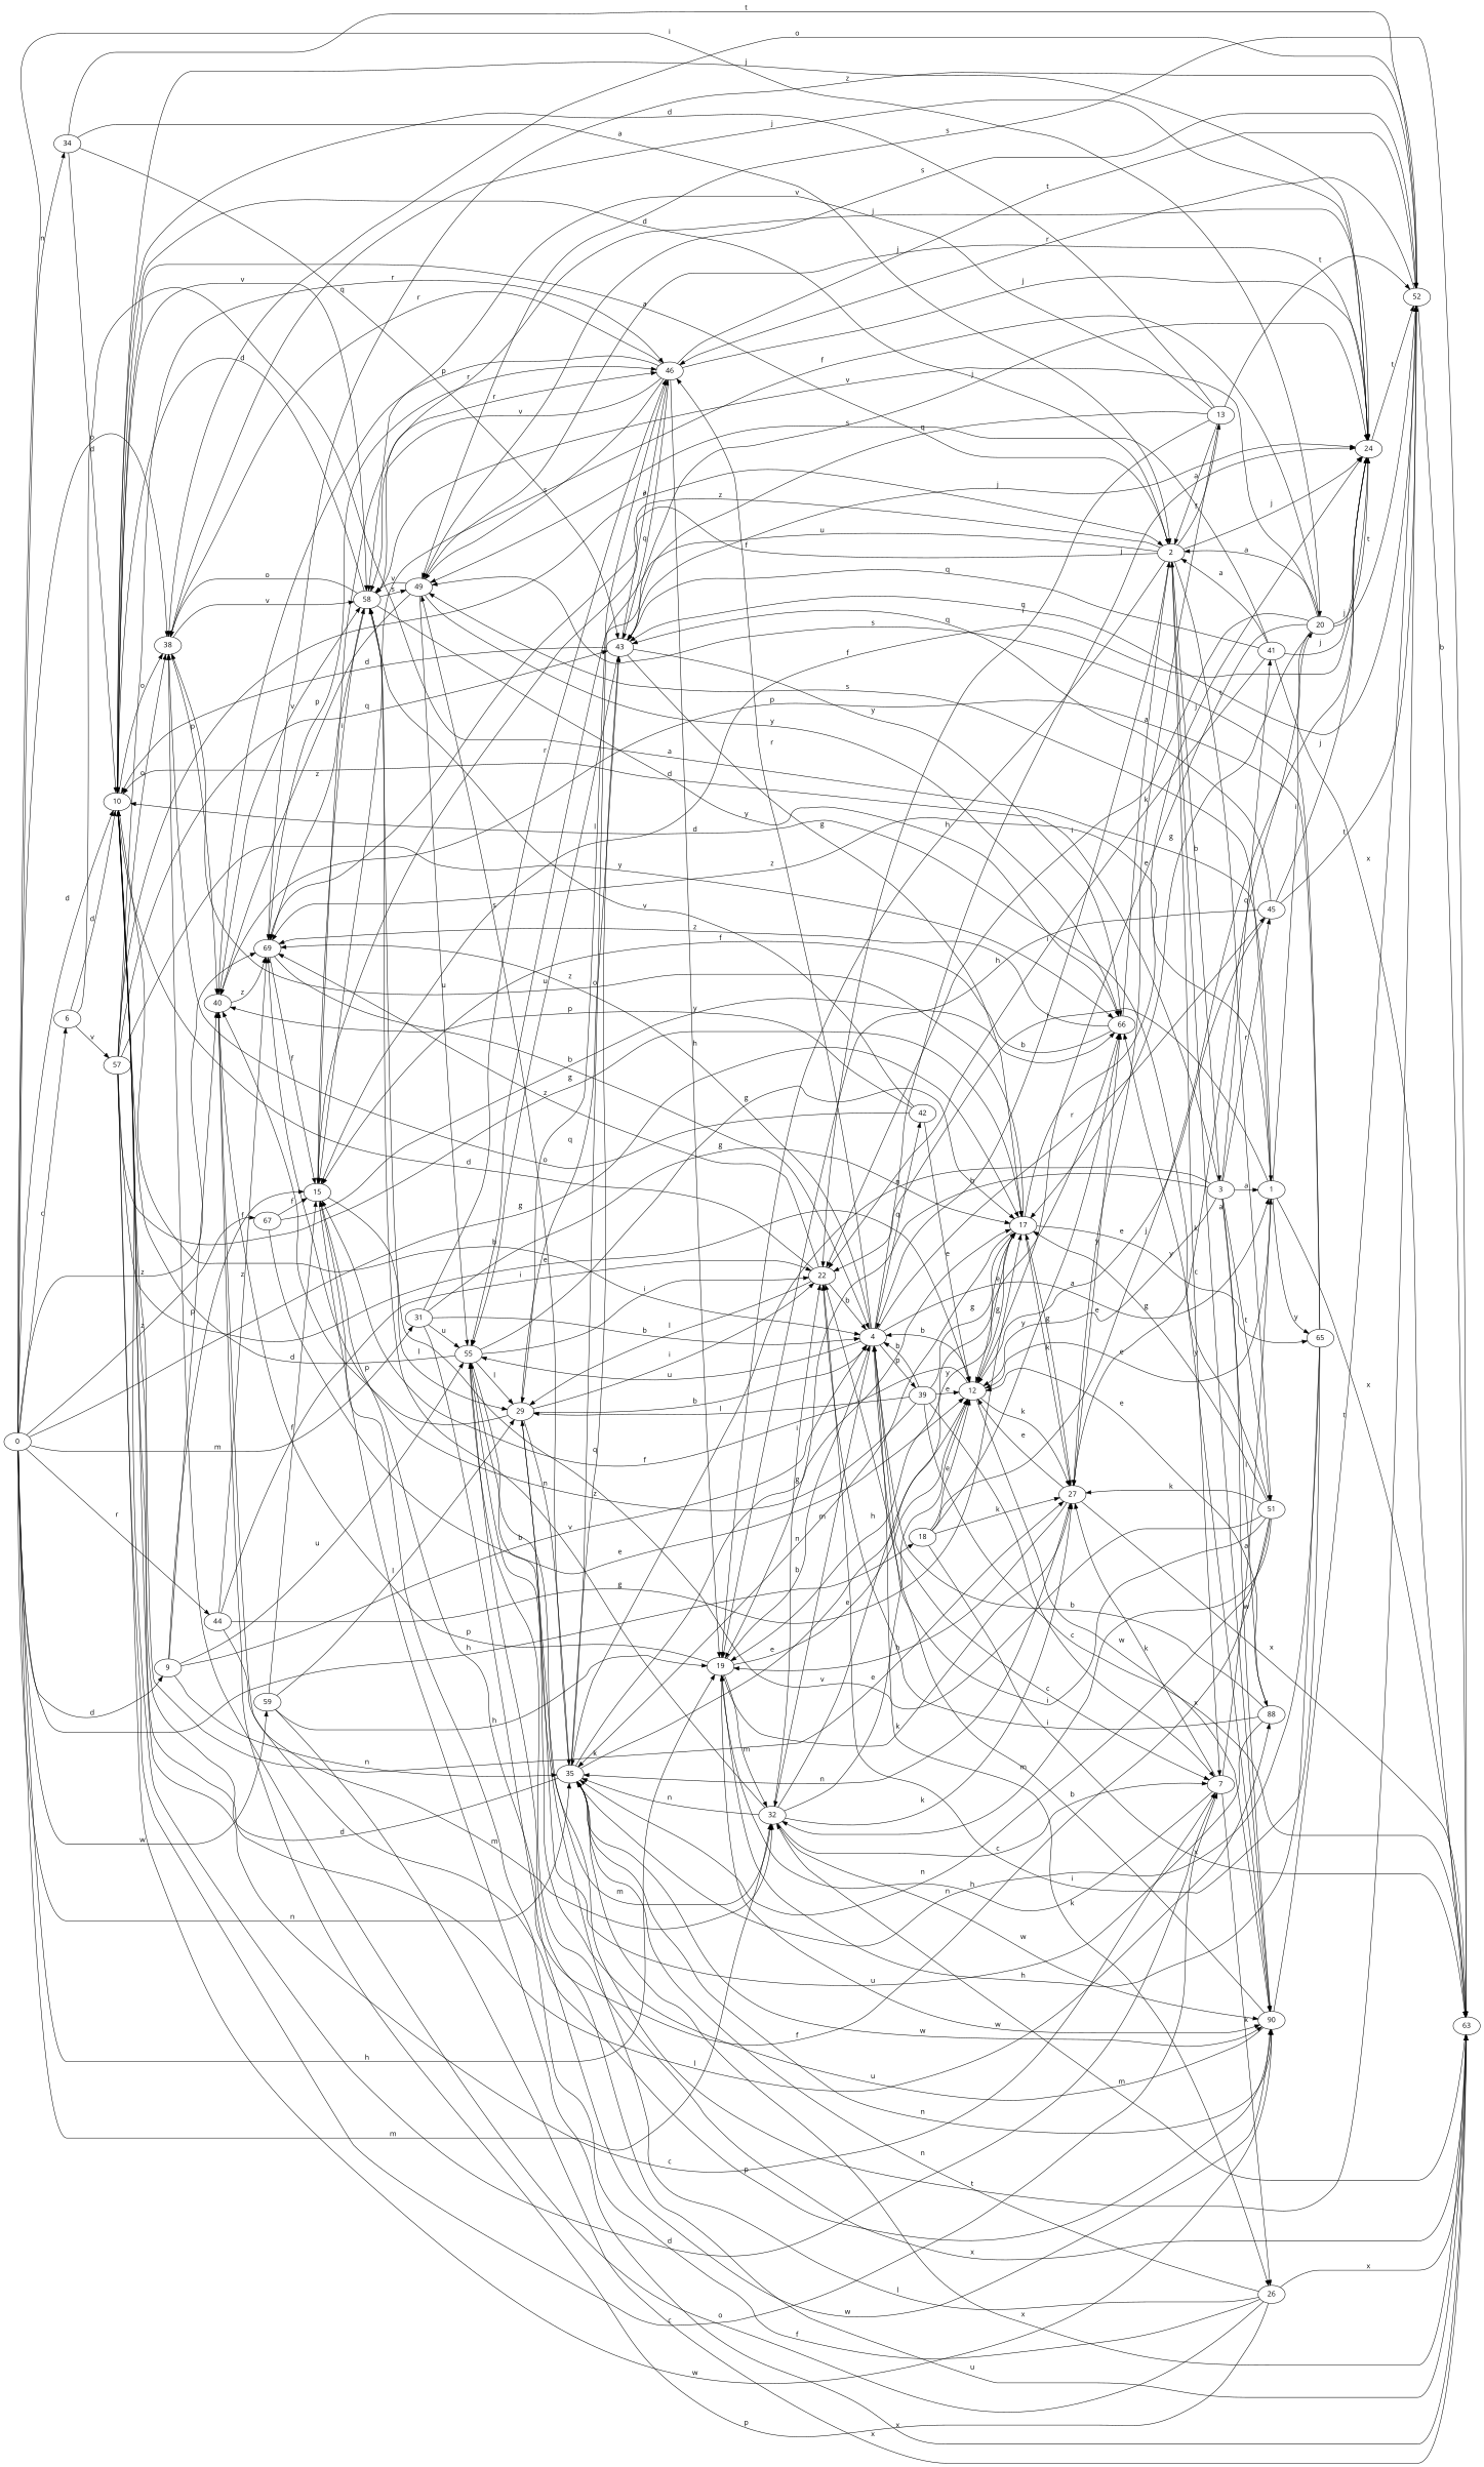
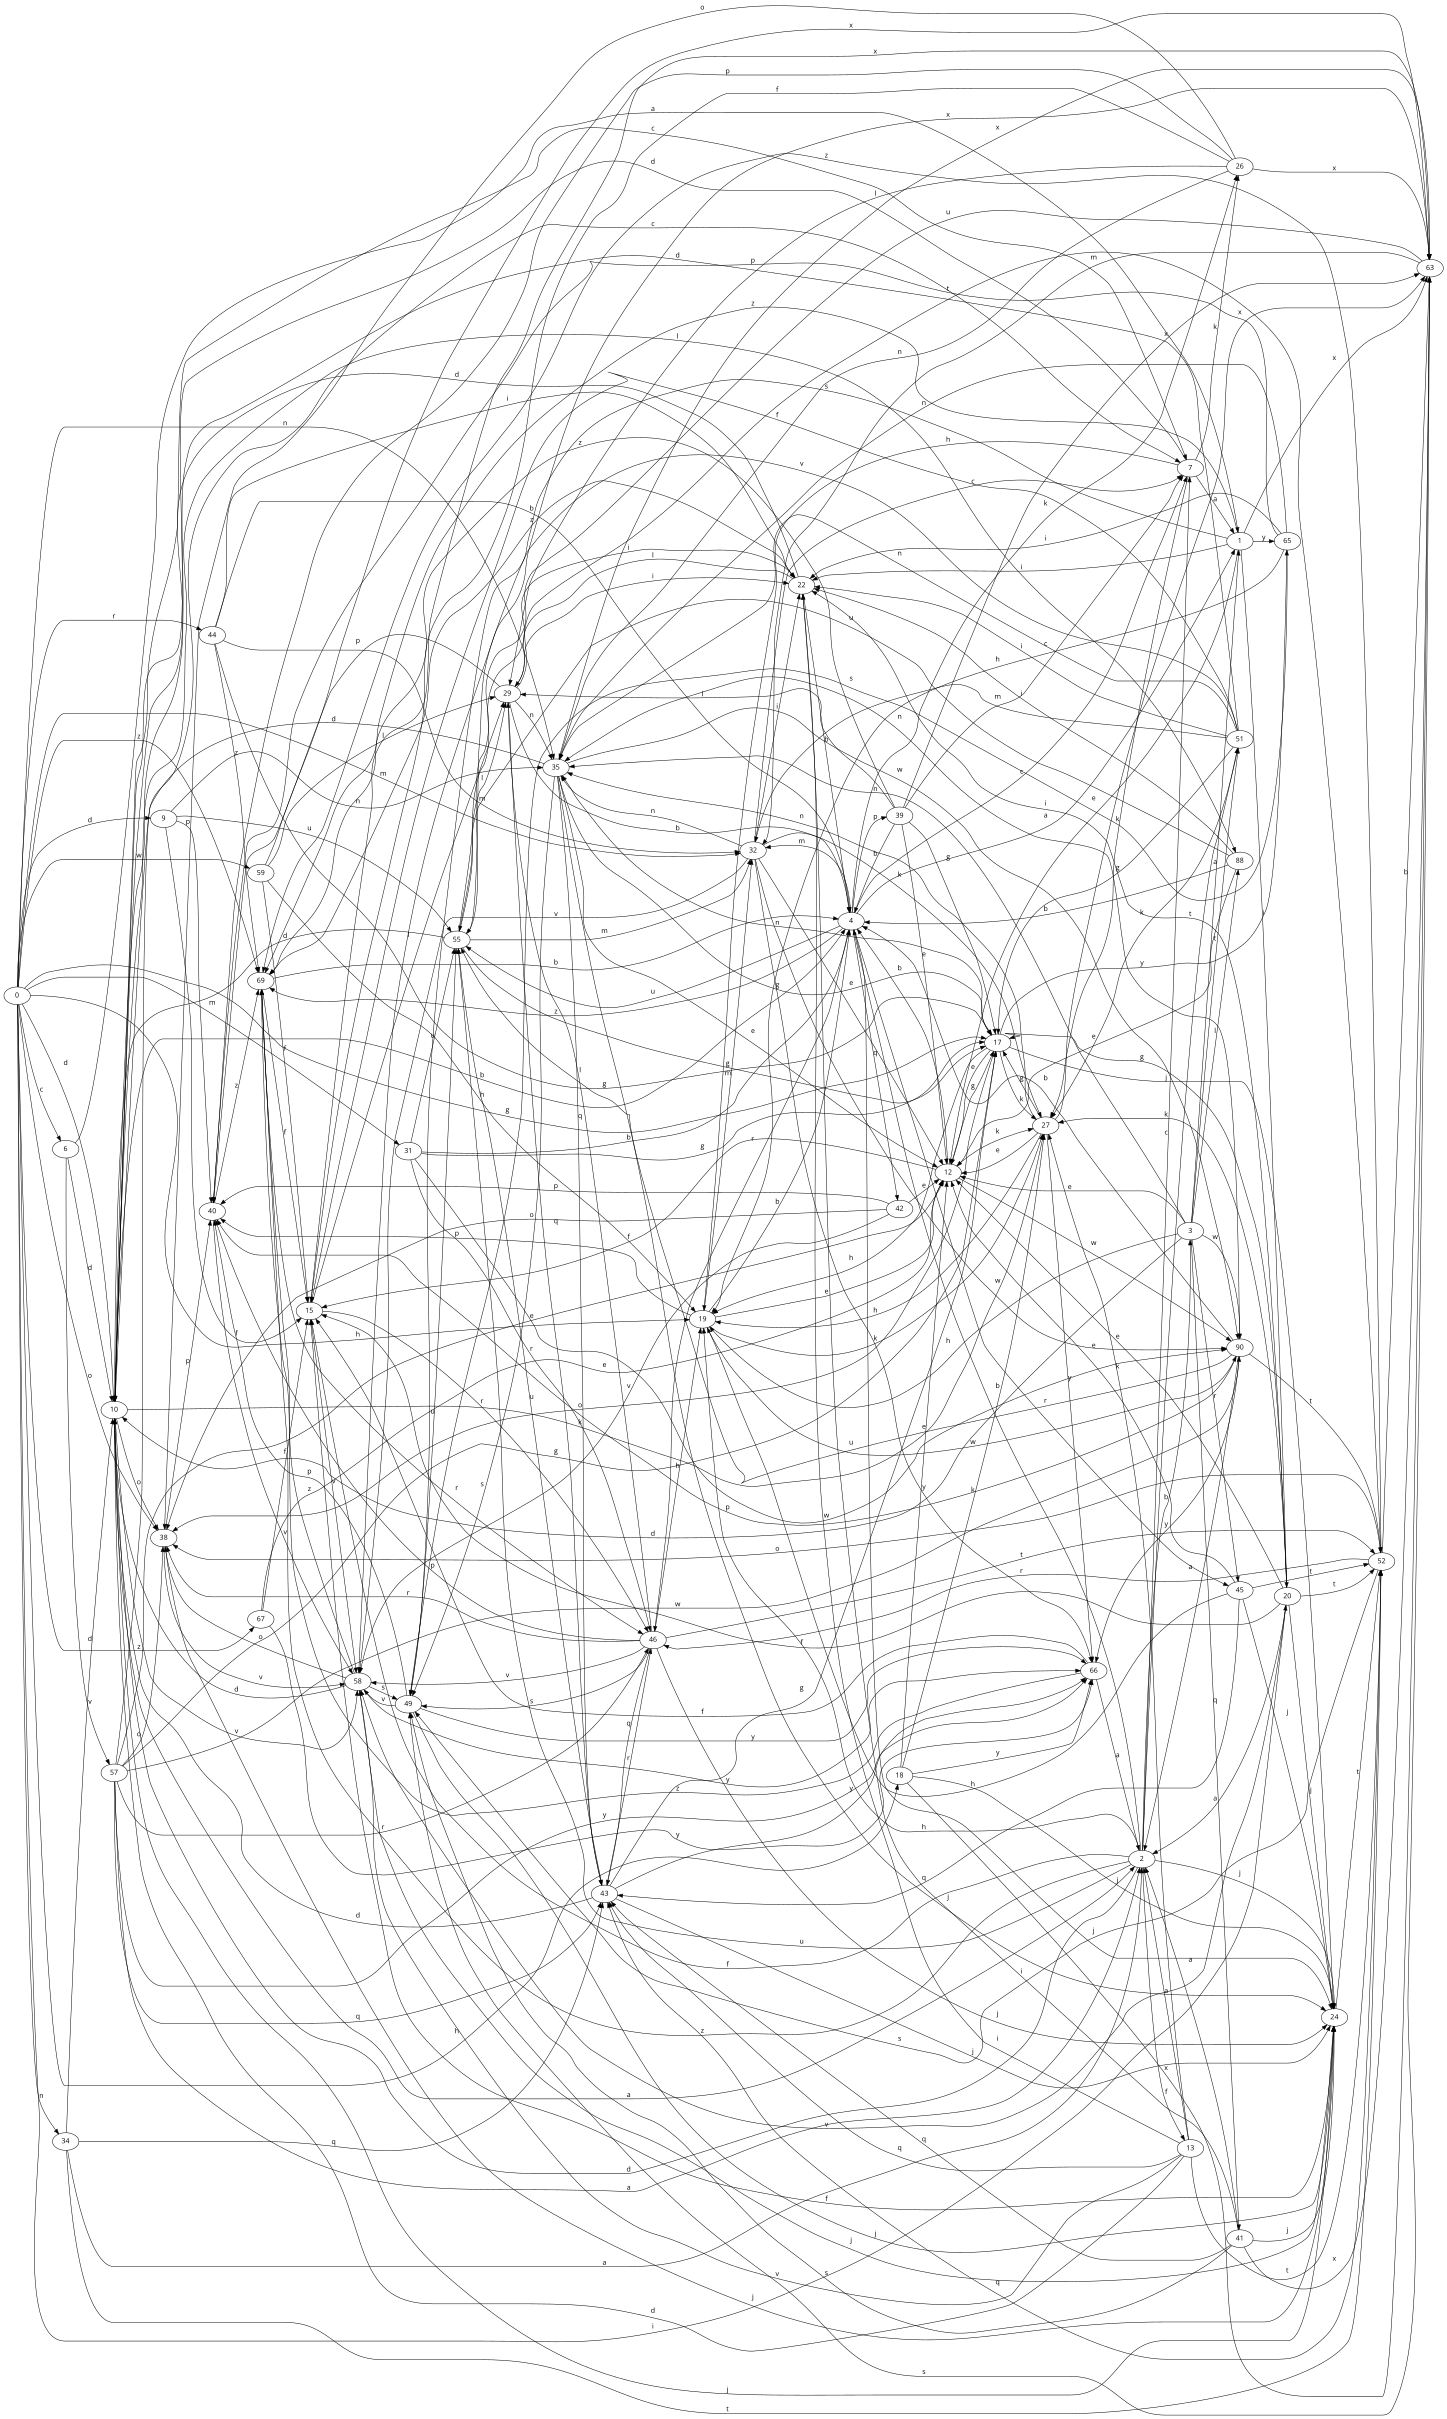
  strict digraph {
    fontname="Open Sans"
    rankdir=LR
    node [fontname="Open Sans"]
    edge [fontname="Open Sans"]
    0
    6
    9
    10
    17
    18
    19
    20
    31
    32
    34
    35
    38
    44
    59
    67
    69
    1
    57
    55
    15
    40
    2
    4
    7
    24
    n27 [label=88]
    27
    58
    12
    65
    63
    66
    n34 [label=90]
    22
    52
    46
    43
    49
    29
    3
    13
    51
    41
    45
    26
    39
    42
    0 -> 6 [label=c]
    0 -> 9 [label=d]
    0 -> 10 [label=d]
    0 -> 17 [label=g]
    0 -> 18 [label=h]
    0 -> 19 [label=h]
    0 -> 20 [label=i]
    0 -> 31 [label=m]
    0 -> 32 [label=m]
    0 -> 34 [label=n]
    0 -> 35 [label=n]
    0 -> 38 [label=o]
    0 -> 44 [label=r]
    0 -> 59 [label=w]
    0 -> 67 [label=z]
    0 -> 69 [label=z]
    6 -> 10 [label=d]
    6 -> 1 [label=a]
    6 -> 57 [label=v]
    9 -> 35 [label=n]
    9 -> 55 [label=u]
    9 -> 15 [label=f]
    9 -> 40 [label=p]
    10 -> 38 [label=o]
    10 -> 2 [label=a]
    10 -> 4 [label=b]
    10 -> 7 [label=c]
    10 -> 24 [label=j]
    10 -> n27 [label=l]
    10 -> 27 [label=k]
    10 -> 58 [label=v]
    17 -> 19 [label=h]
    17 -> 35 [label=n]
    17 -> 38 [label=o]
    17 -> 24 [label=j]
    17 -> 27 [label=k]
    17 -> 12 [label=e]
    17 -> 65 [label=y]
    18 -> 24 [label=j]
    18 -> 27 [label=k]
    18 -> 12 [label=e]
    18 -> 63 [label=x]
    18 -> 66 [label=y]
    19 -> 32 [label=m]
    19 -> 40 [label=p]
    19 -> 4 [label=b]
    19 -> 27 [label=k]
    19 -> 12 [label=e]
    19 -> n34 [label=w]
    20 -> 17 [label=g]
    20 -> 15 [label=f]
    20 -> 2 [label=a]
    20 -> 24 [label=j]
    20 -> 27 [label=k]
    20 -> 58 [label=v]
    20 -> 12 [label=e]
    20 -> 22 [label=i]
    20 -> 52 [label=t]
    31 -> 17 [label=g]
    31 -> 55 [label=u]
    31 -> 4 [label=b]
    31 -> n34 [label=w]
    31 -> 46 [label=r]
    32 -> 35 [label=n]
    32 -> 7 [label=c]
    32 -> 27 [label=k]
    32 -> 58 [label=v]
    32 -> 12 [label=e]
    32 -> 66 [label=y]
    32 -> n34 [label=w]
    32 -> 22 [label=i]
    34 -> 10 [label=d]
    34 -> 2 [label=a]
    34 -> 52 [label=t]
    34 -> 43 [label=q]
    35 -> 10 [label=d]
    35 -> 17 [label=g]
    35 -> 24 [label=j]
    35 -> 12 [label=e]
    35 -> 63 [label=x]
    35 -> n34 [label=w]
    35 -> 43 [label=q]
    35 -> 49 [label=s]
    38 -> 40 [label=p]
    38 -> 24 [label=j]
    38 -> 58 [label=v]
    44 -> 17 [label=g]
    44 -> 32 [label=m]
    44 -> 69 [label=z]
-   9 -> 4 [label=b]
+   44 -> 4 [label=b]
    44 -> 22 [label=i]
    59 -> 19 [label=h]
    59 -> 15 [label=f]
    59 -> 63 [label=x]
    59 -> 29 [label=l]
    67 -> 15 [label=f]
    67 -> 12 [label=e]
    67 -> 66 [label=y]
    69 -> 15 [label=f]
    69 -> 4 [label=b]
    69 -> 46 [label=r]
    1 -> 20 [label=i]
    1 -> 69 [label=z]
    1 -> 12 [label=e]
    1 -> 65 [label=y]
    1 -> 63 [label=x]
    1 -> 22 [label=i]
    1 -> 49 [label=s]
    57 -> 17 [label=g]
    57 -> 38 [label=o]
    57 -> 2 [label=a]
    57 -> 7 [label=c]
    57 -> 12 [label=e]
    57 -> 66 [label=y]
    57 -> n34 [label=w]
    57 -> 46 [label=r]
    57 -> 43 [label=q]
    55 -> 10 [label=d]
    55 -> 17 [label=g]
    55 -> 32 [label=m]
    55 -> 63 [label=x]
    55 -> 22 [label=i]
    55 -> 29 [label=l]
-   15 -> 58 [label=i]
+   15 -> 58 [label=v]
    15 -> 63 [label=x]
    15 -> 46 [label=r]
    15 -> 29 [label=l]
    40 -> 69 [label=z]
    40 -> 58 [label=v]
    2 -> 10 [label=d]
    2 -> 19 [label=h]
    2 -> 69 [label=z]
    2 -> 55 [label=u]
    2 -> 15 [label=f]
    2 -> 4 [label=b]
    2 -> 7 [label=c]
    2 -> 24 [label=j]
    2 -> 3 [label=b]
    2 -> 13 [label=f]
    2 -> 51 [label=t]
    4 -> 32 [label=m]
    4 -> 69 [label=z]
    4 -> 1 [label=a]
    4 -> 55 [label=u]
    4 -> 7 [label=c]
    4 -> 24 [label=j]
    4 -> 46 [label=r]
    4 -> 45 [label=r]
    4 -> 26 [label=k]
    4 -> 39 [label=p]
    4 -> 42 [label=q]
    7 -> 10 [label=d]
    7 -> 19 [label=h]
    7 -> 1 [label=a]
    7 -> 27 [label=k]
    7 -> 26 [label=k]
    24 -> 15 [label=f]
    24 -> 52 [label=t]
    n27 -> 55 [label=u]
    n27 -> 4 [label=b]
    n27 -> 12 [label=e]
    n27 -> 22 [label=i]
    27 -> 17 [label=g]
    27 -> 19 [label=h]
    27 -> 35 [label=n]
    27 -> 12 [label=e]
    27 -> 63 [label=x]
    27 -> 66 [label=y]
    58 -> 10 [label=d]
    58 -> 38 [label=o]
    58 -> 69 [label=z]
    58 -> 24 [label=j]
    58 -> 66 [label=y]
    58 -> 49 [label=s]
    12 -> 17 [label=g]
    12 -> 15 [label=f]
    12 -> 4 [label=b]
    12 -> 27 [label=k]
    12 -> n34 [label=w]
    65 -> 19 [label=h]
    65 -> 35 [label=n]
    65 -> 40 [label=p]
    65 -> 22 [label=i]
    65 -> 49 [label=s]
    63 -> 32 [label=m]
    63 -> 55 [label=u]
    63 -> 49 [label=s]
    66 -> 69 [label=z]
    66 -> 15 [label=f]
    66 -> 2 [label=a]
    n34 -> 35 [label=n]
    n34 -> 55 [label=u]
    n34 -> 40 [label=p]
    n34 -> 2 [label=a]
    n34 -> 4 [label=b]
    n34 -> 66 [label=y]
    n34 -> 52 [label=t]
    22 -> 10 [label=d]
    22 -> 69 [label=z]
    22 -> 4 [label=b]
    22 -> 29 [label=l]
    52 -> 38 [label=o]
    52 -> 69 [label=z]
    52 -> 63 [label=b]
    52 -> 46 [label=r]
    52 -> 43 [label=q]
    52 -> 49 [label=s]
    46 -> 19 [label=h]
    46 -> 38 [label=r]
    46 -> 40 [label=p]
    46 -> 24 [label=j]
    46 -> 58 [label=v]
    46 -> 52 [label=t]
    46 -> 43 [label=q]
    46 -> 49 [label=s]
    46 -> 29 [label=l]
    43 -> 10 [label=d]
    43 -> 17 [label=g]
    43 -> 55 [label=u]
    43 -> 24 [label=j]
    43 -> 66 [label=y]
    43 -> 46 [label=r]
    49 -> 55 [label=u]
    49 -> 40 [label=p]
    49 -> 24 [label=j]
    49 -> 58 [label=v]
    49 -> 66 [label=y]
    29 -> 35 [label=n]
    29 -> 40 [label=p]
    29 -> 4 [label=b]
    29 -> 22 [label=i]
    29 -> 52 [label=t]
    29 -> 43 [label=q]
    3 -> 10 [label=d]
    3 -> 19 [label=h]
    3 -> 35 [label=n]
    3 -> 1 [label=a]
    3 -> n27 [label=l]
    3 -> 12 [label=e]
    3 -> n34 [label=w]
    3 -> 51 [label=t]
    3 -> 41 [label=q]
    3 -> 45 [label=r]
    13 -> 10 [label=d]
    13 -> 2 [label=a]
    13 -> 27 [label=k]
    13 -> 58 [label=v]
    13 -> 22 [label=i]
    13 -> 52 [label=t]
    13 -> 43 [label=q]
    51 -> 10 [label=d]
    51 -> 17 [label=g]
    51 -> 32 [label=m]
    51 -> 35 [label=n]
    51 -> 15 [label=f]
    51 -> 27 [label=k]
    51 -> 58 [label=v]
    51 -> 22 [label=i]
    41 -> 2 [label=a]
    41 -> 24 [label=j]
    41 -> 63 [label=x]
    41 -> 22 [label=i]
    41 -> 43 [label=q]
    41 -> 49 [label=s]
    45 -> 19 [label=h]
    45 -> 24 [label=j]
    45 -> 12 [label=e]
    45 -> 52 [label=t]
    45 -> 43 [label=q]
    26 -> 35 [label=n]
    26 -> 38 [label=o]
    26 -> 15 [label=f]
    26 -> 40 [label=p]
    26 -> 63 [label=x]
    26 -> 29 [label=l]
    39 -> 17 [label=g]
    39 -> 69 [label=z]
    39 -> 4 [label=b]
    39 -> 7 [label=c]
    39 -> 12 [label=e]
    39 -> 63 [label=x]
    39 -> 29 [label=l]
    42 -> 38 [label=o]
    42 -> 40 [label=p]
    42 -> 58 [label=v]
    42 -> 12 [label=e]
  }
